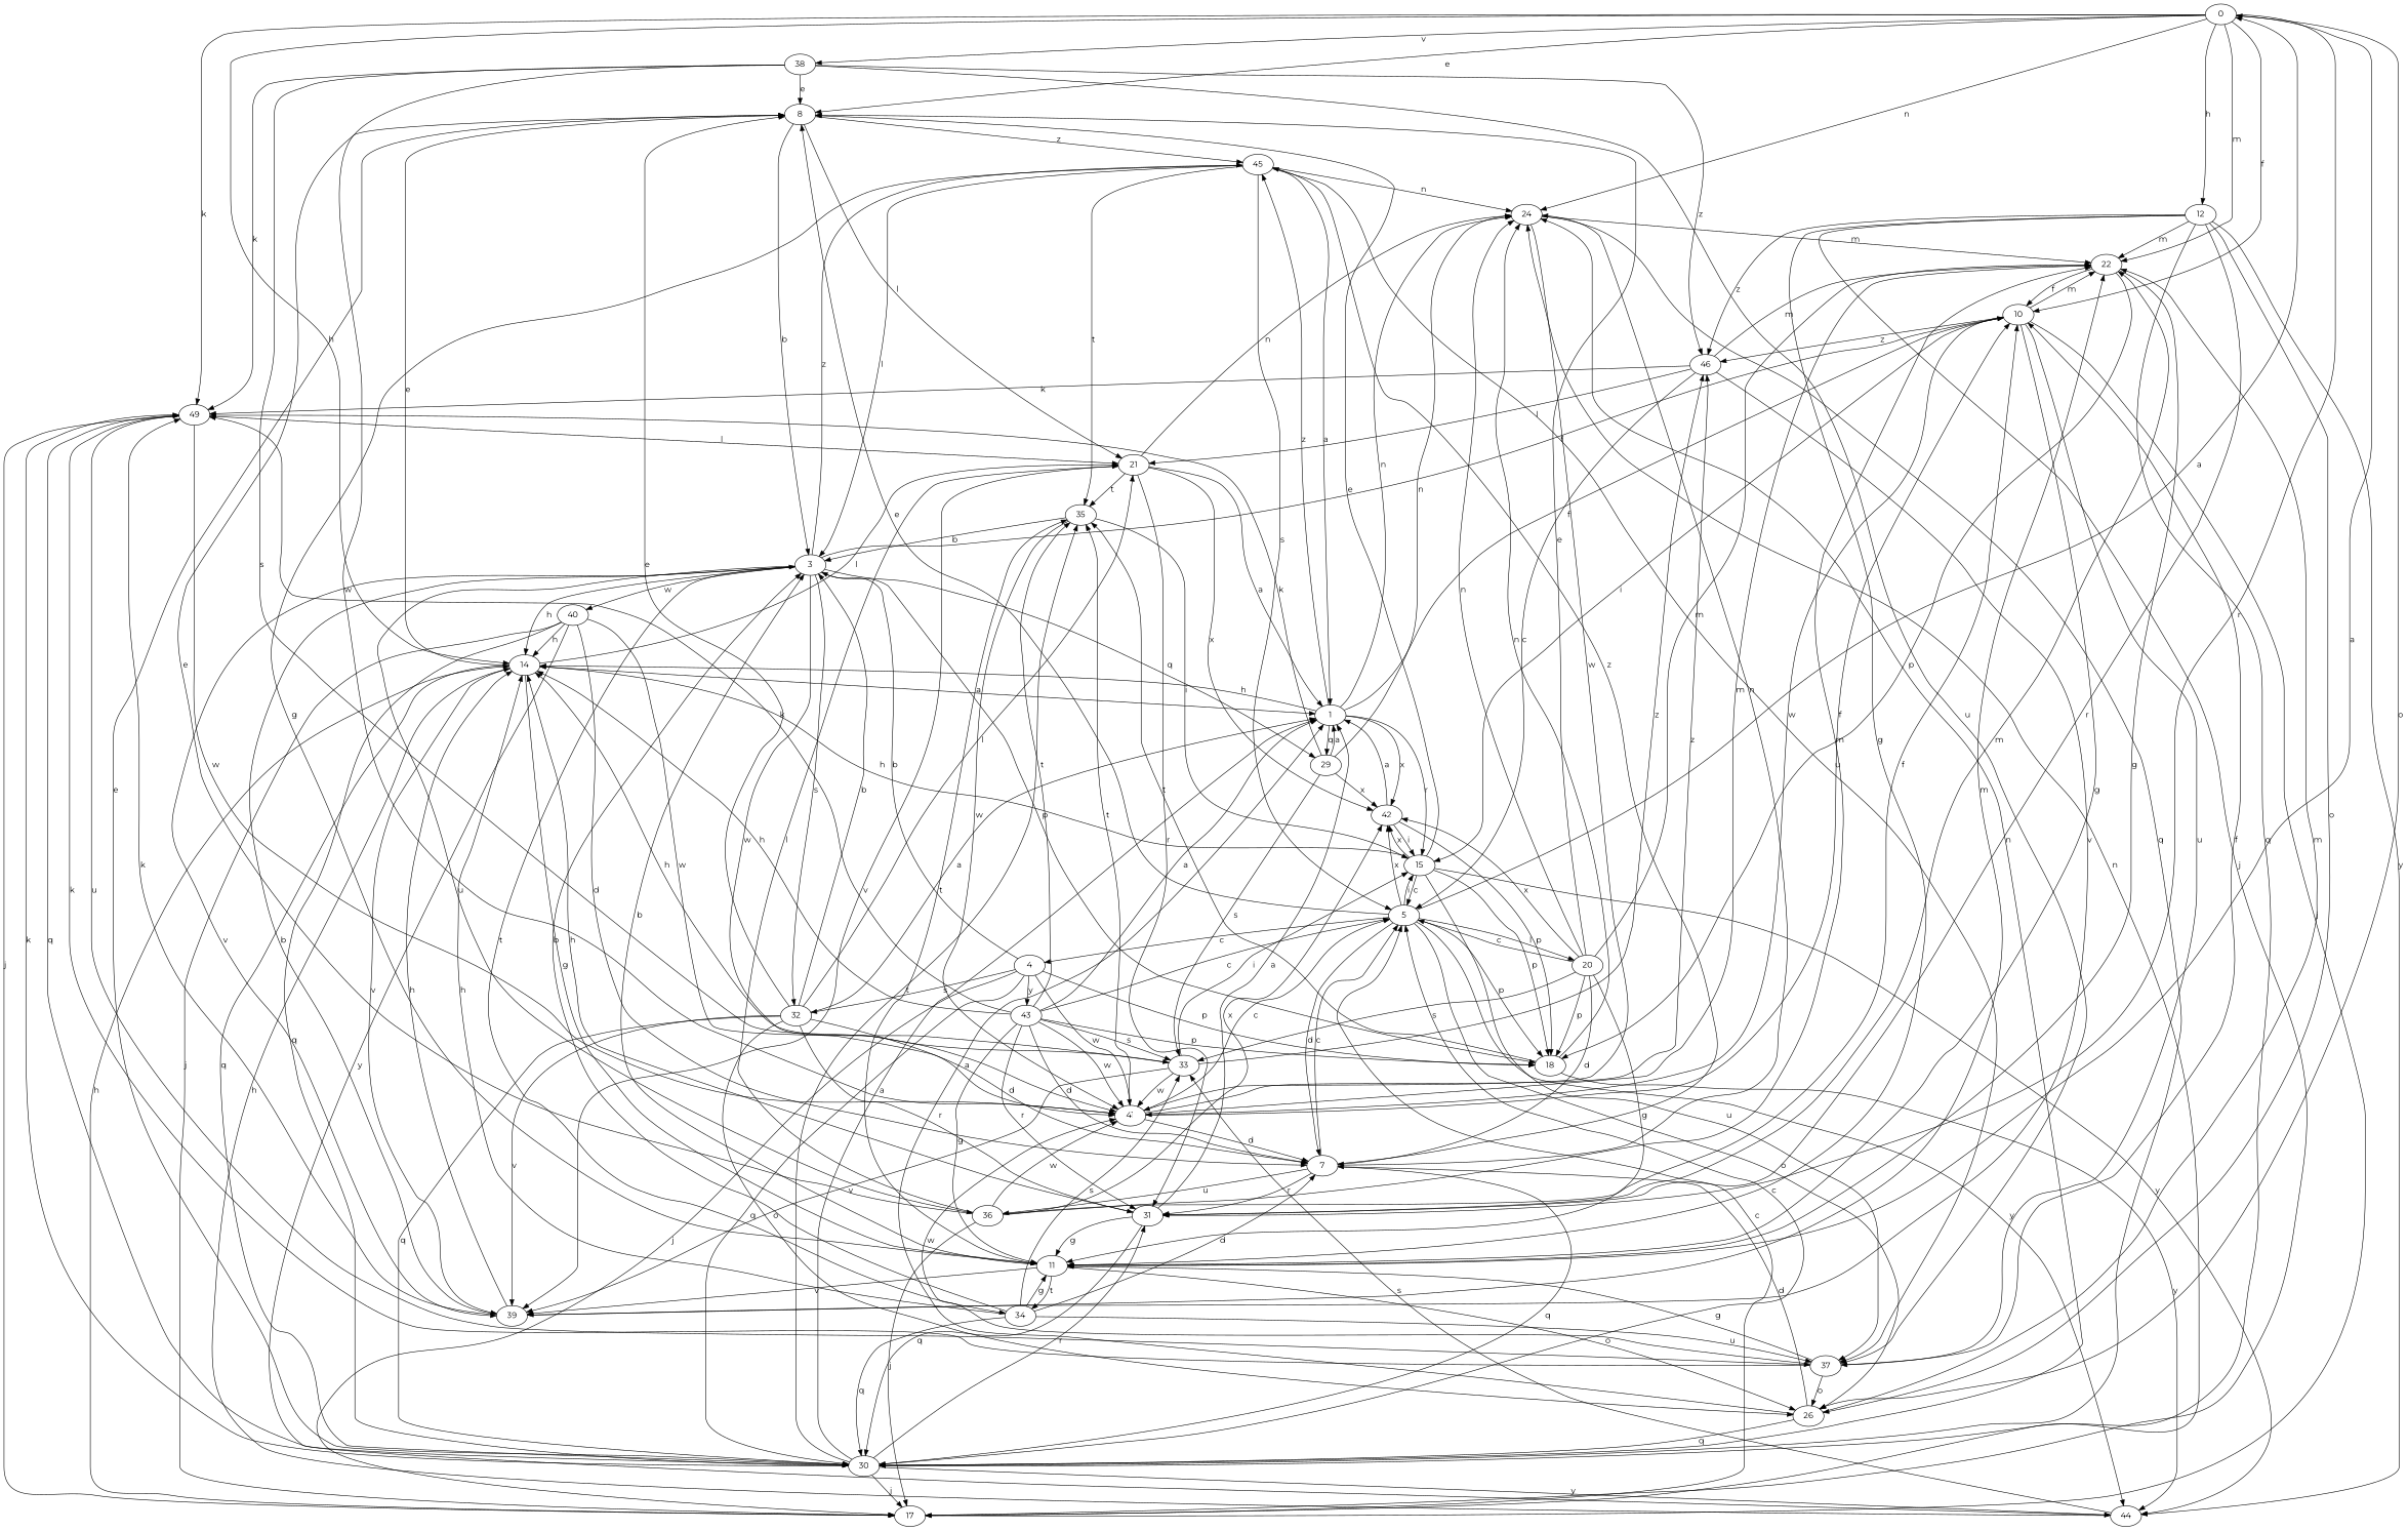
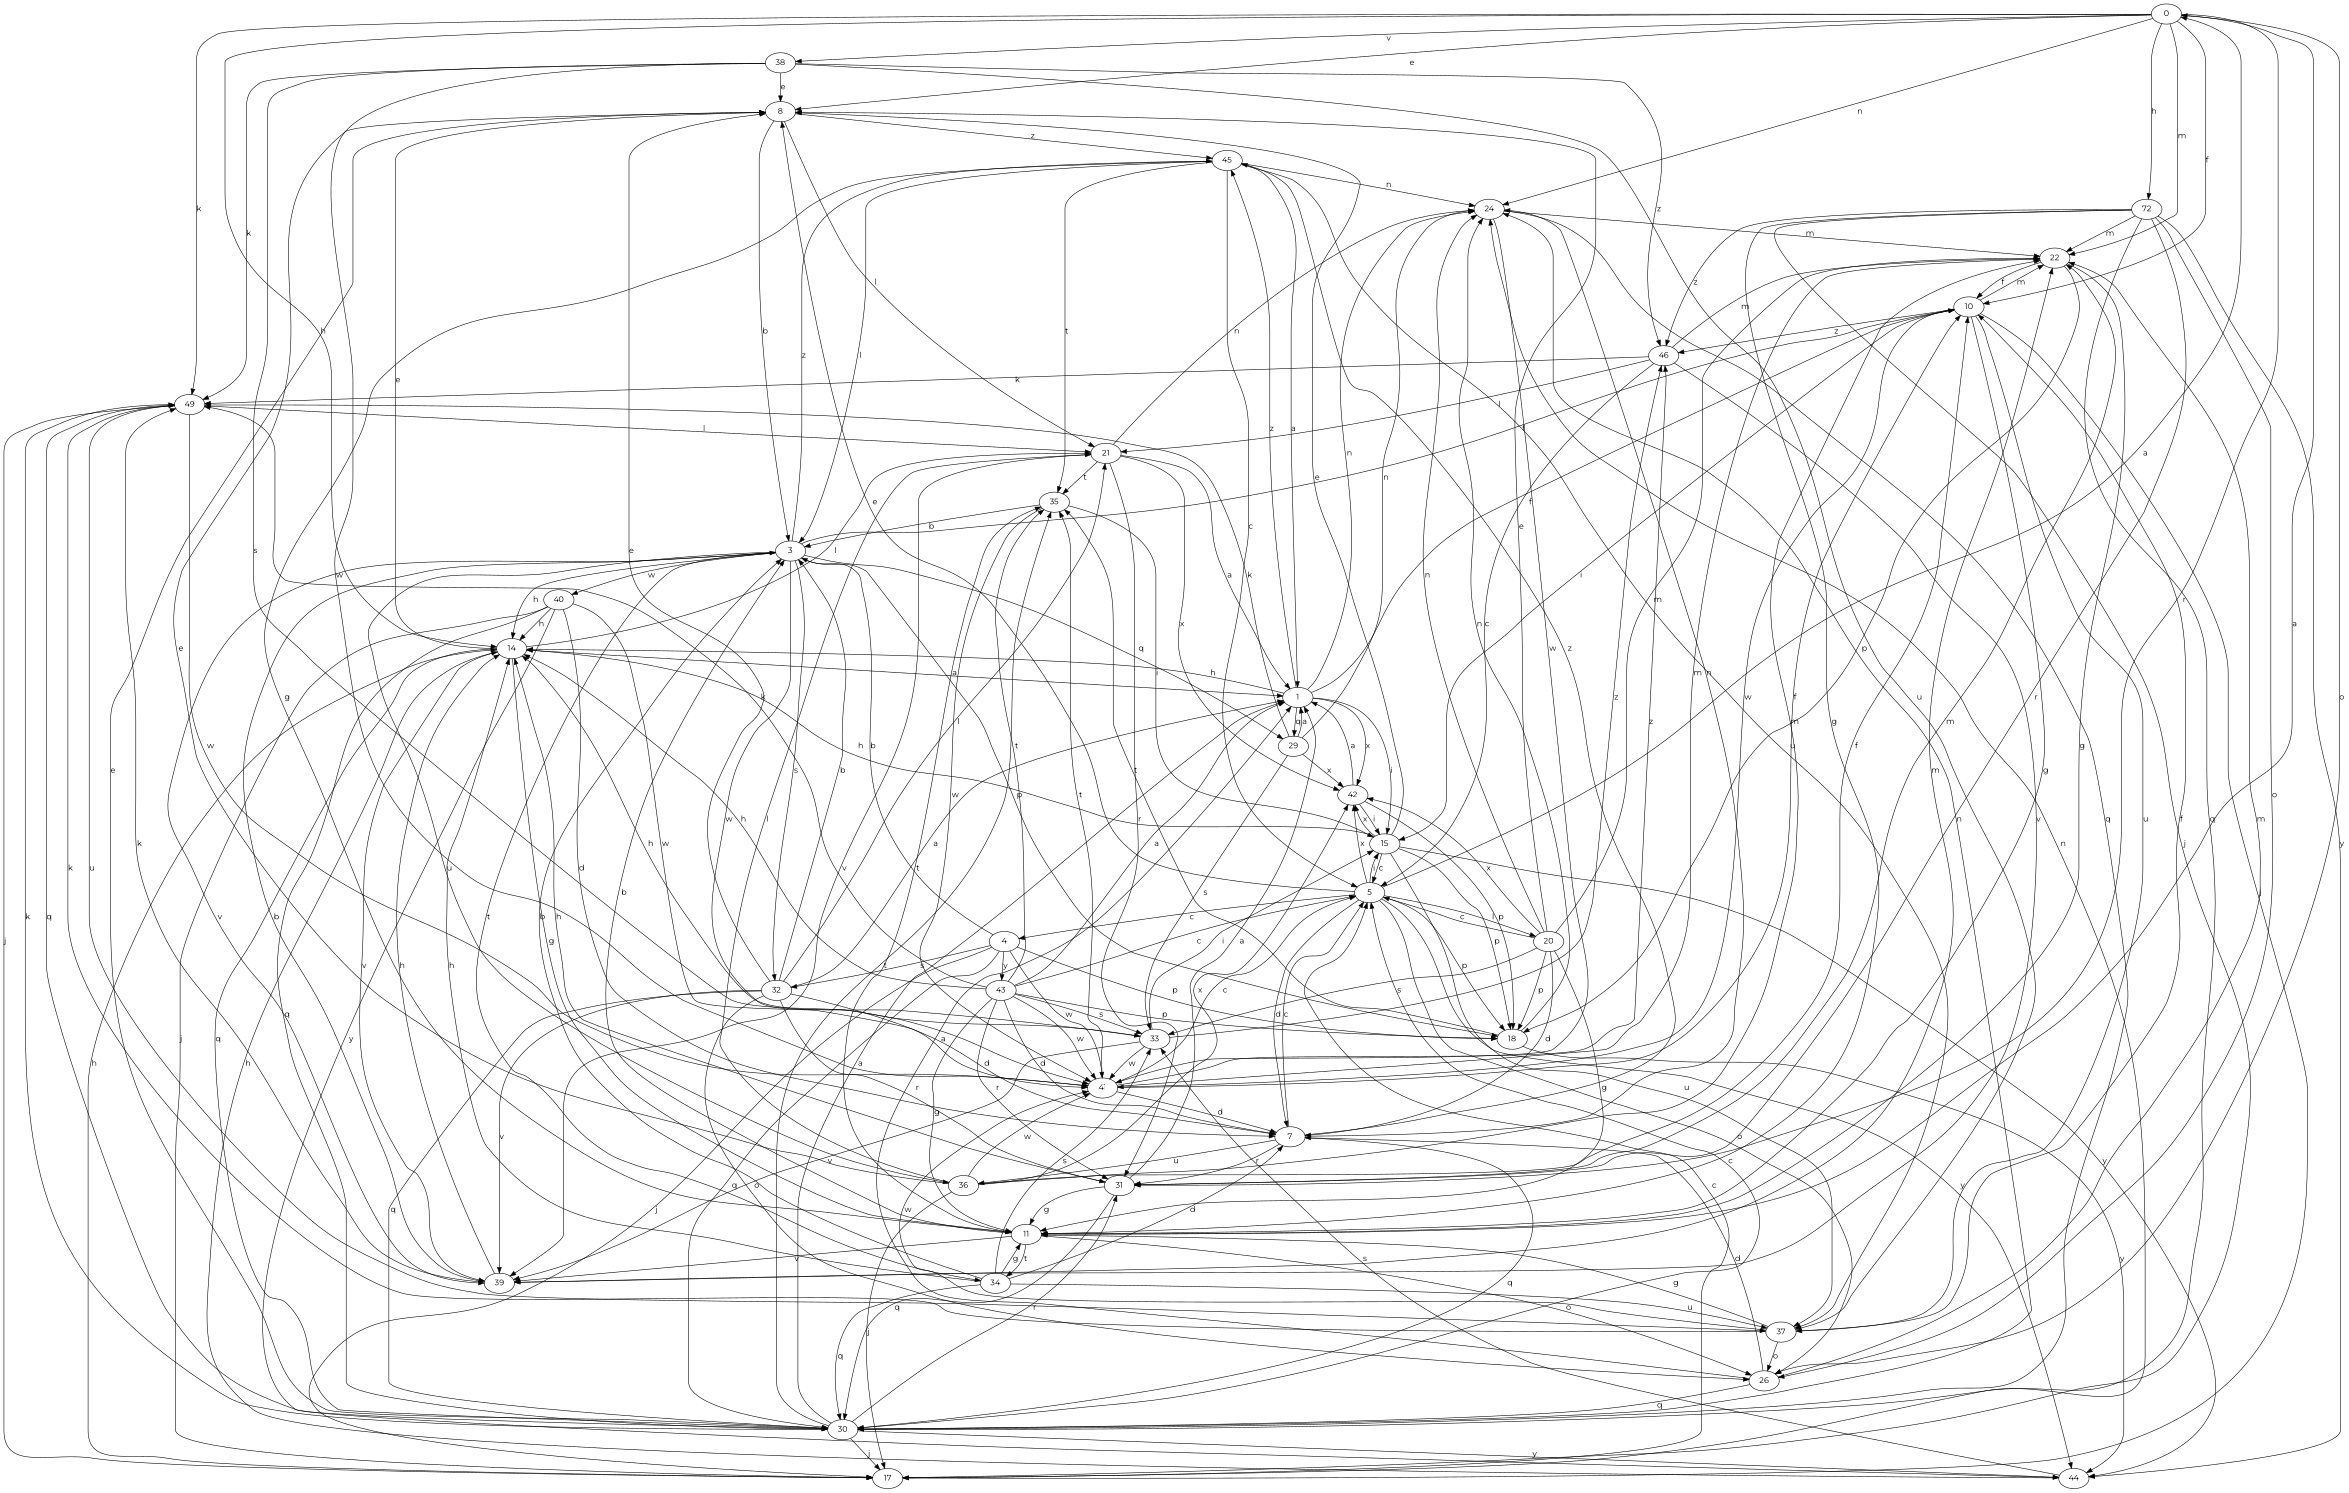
  strict digraph {
    fontname=Montserrat
    node [fontname=Montserrat]
    edge [fontname=Montserrat]
    0
    8
    10
-   12
+   12 [label=72]
    14
    n6 [label=49]
    22
    24
    26
    31
    38
    45
    3
    21
    15
    41
    17
    11
    37
    46
    30
    44
    1
    39
    n25 [label=18]
    7
    33
    29
    42
    5
    35
    32
    34
    36
    40
    4
    43
    20
    0 -> 8 [label=e]
    0 -> 10 [label=f]
    0 -> 12 [label=h]
    0 -> 14 [label=h]
    0 -> n6 [label=k]
    0 -> 22 [label=m]
    0 -> 24 [label=n]
    0 -> 26 [label=o]
    0 -> 31 [label=r]
    0 -> 38 [label=v]
    8 -> 45 [label=z]
    8 -> 3 [label=b]
    8 -> 21 [label=l]
    10 -> 22 [label=m]
    10 -> 15 [label=i]
    10 -> 41 [label=w]
    10 -> 17 [label=j]
    10 -> 11 [label=g]
    10 -> 37 [label=u]
    10 -> 46 [label=z]
    12 -> 22 [label=m]
    12 -> 26 [label=o]
    12 -> 31 [label=r]
    12 -> 17 [label=j]
    12 -> 11 [label=g]
    12 -> 46 [label=z]
    12 -> 30 [label=q]
    12 -> 44 [label=y]
    14 -> 8 [label=e]
    14 -> 21 [label=l]
    14 -> 11 [label=g]
    14 -> 30 [label=q]
    14 -> 1 [label=a]
    14 -> 39 [label=v]
    n6 -> 21 [label=l]
    n6 -> 41 [label=w]
    n6 -> 17 [label=j]
    n6 -> 37 [label=u]
    n6 -> 30 [label=q]
    22 -> 10 [label=f]
    22 -> 11 [label=g]
    22 -> n25 [label=p]
    24 -> 22 [label=m]
    24 -> 41 [label=w]
    24 -> 30 [label=q]
    26 -> 22 [label=m]
    26 -> 30 [label=q]
    26 -> 1 [label=a]
    26 -> 7 [label=d]
    31 -> 14 [label=h]
    31 -> 22 [label=m]
    31 -> 11 [label=g]
    31 -> 30 [label=q]
    31 -> 1 [label=a]
    38 -> 8 [label=e]
    38 -> n6 [label=k]
    38 -> 41 [label=w]
    38 -> 37 [label=u]
    38 -> 46 [label=z]
    38 -> 33 [label=s]
    45 -> 24 [label=n]
    45 -> 3 [label=l]
    45 -> 11 [label=g]
    45 -> 37 [label=u]
    45 -> 1 [label=a]
-   45 -> 5 [label=s]
+   45 -> 5 [label=c]
    45 -> 35 [label=t]
    3 -> 10 [label=f]
    3 -> 14 [label=h]
    3 -> 45 [label=z]
    3 -> 41 [label=w]
    3 -> 39 [label=v]
    3 -> n25 [label=p]
    3 -> 29 [label=q]
    3 -> 32 [label=s]
    3 -> 34 [label=t]
    3 -> 36 [label=u]
    3 -> 40 [label=w]
    21 -> 24 [label=n]
    21 -> 31 [label=r]
    21 -> 1 [label=a]
    21 -> 39 [label=v]
    21 -> 42 [label=x]
    21 -> 35 [label=t]
    15 -> 8 [label=e]
    15 -> 14 [label=h]
    15 -> 37 [label=u]
    15 -> 44 [label=y]
    15 -> n25 [label=p]
    15 -> 42 [label=x]
    15 -> 5 [label=c]
    41 -> 10 [label=f]
    41 -> 22 [label=m]
    41 -> 46 [label=z]
    41 -> 7 [label=d]
    41 -> 5 [label=c]
    41 -> 35 [label=t]
    17 -> 14 [label=h]
    17 -> 24 [label=n]
    17 -> 5 [label=c]
    11 -> 0 [label=a]
    11 -> 26 [label=o]
    11 -> 3 [label=b]
    11 -> 39 [label=v]
    11 -> 35 [label=t]
    11 -> 34 [label=t]
    37 -> 10 [label=f]
    37 -> n6 [label=k]
    37 -> 26 [label=o]
    37 -> 41 [label=w]
    37 -> 11 [label=g]
    46 -> n6 [label=k]
    46 -> 22 [label=m]
    46 -> 21 [label=l]
    46 -> 39 [label=v]
    46 -> 5 [label=c]
    30 -> 8 [label=e]
    30 -> n6 [label=k]
    30 -> 24 [label=n]
    30 -> 31 [label=r]
    30 -> 17 [label=j]
    30 -> 44 [label=y]
    30 -> 1 [label=a]
    30 -> 5 [label=c]
    30 -> 35 [label=t]
    44 -> 14 [label=h]
    44 -> 33 [label=s]
    1 -> 10 [label=f]
    1 -> 14 [label=h]
    1 -> 24 [label=n]
    1 -> 45 [label=z]
-   1 -> 15 [label=r]
+   1 -> 15 [label=i]
    1 -> 29 [label=q]
    1 -> 42 [label=x]
    39 -> 14 [label=h]
    39 -> n6 [label=k]
    39 -> 22 [label=m]
    39 -> 3 [label=b]
    n25 -> 24 [label=n]
    n25 -> 44 [label=y]
    n25 -> 35 [label=t]
    7 -> 24 [label=n]
    7 -> 31 [label=r]
    7 -> 45 [label=z]
    7 -> 30 [label=q]
    7 -> 5 [label=c]
    7 -> 36 [label=u]
    33 -> 14 [label=h]
    33 -> 15 [label=i]
    33 -> 41 [label=w]
    33 -> 46 [label=z]
    33 -> 39 [label=v]
    29 -> n6 [label=k]
    29 -> 24 [label=n]
    29 -> 1 [label=a]
    29 -> 33 [label=s]
    29 -> 42 [label=x]
    42 -> 15 [label=i]
    42 -> 1 [label=a]
    42 -> n25 [label=p]
    5 -> 0 [label=a]
    5 -> 8 [label=e]
    5 -> 26 [label=o]
    5 -> 15 [label=i]
    5 -> 44 [label=y]
    5 -> n25 [label=p]
    5 -> 7 [label=d]
    5 -> 42 [label=x]
    5 -> 4 [label=c]
    5 -> 20 [label=l]
    35 -> 3 [label=b]
    35 -> 15 [label=i]
    35 -> 41 [label=w]
    32 -> 8 [label=e]
    32 -> 26 [label=o]
    32 -> 31 [label=r]
    32 -> 3 [label=b]
    32 -> 21 [label=l]
    32 -> 30 [label=q]
    32 -> 1 [label=a]
    32 -> 39 [label=v]
    32 -> 7 [label=d]
    34 -> 14 [label=h]
    34 -> 3 [label=b]
    34 -> 11 [label=g]
    34 -> 37 [label=u]
    34 -> 30 [label=q]
    34 -> 7 [label=d]
    34 -> 33 [label=s]
    36 -> 8 [label=e]
    36 -> 10 [label=f]
    36 -> 22 [label=m]
    36 -> 21 [label=l]
    36 -> 41 [label=w]
    36 -> 17 [label=j]
    36 -> 42 [label=x]
    40 -> 14 [label=h]
    40 -> 41 [label=w]
    40 -> 17 [label=j]
    40 -> 30 [label=q]
    40 -> 44 [label=y]
    40 -> 7 [label=d]
    4 -> 3 [label=b]
    4 -> 41 [label=w]
    4 -> 17 [label=j]
    4 -> 30 [label=q]
    4 -> n25 [label=p]
    4 -> 32 [label=s]
    4 -> 43 [label=y]
    43 -> 14 [label=h]
    43 -> n6 [label=k]
    43 -> 31 [label=r]
    43 -> 41 [label=w]
    43 -> 11 [label=g]
    43 -> 1 [label=a]
    43 -> n25 [label=p]
    43 -> 7 [label=d]
    43 -> 33 [label=s]
    43 -> 5 [label=c]
    43 -> 35 [label=t]
    20 -> 8 [label=e]
    20 -> 22 [label=m]
    20 -> 24 [label=n]
    20 -> 11 [label=g]
    20 -> n25 [label=p]
    20 -> 7 [label=d]
    20 -> 33 [label=s]
    20 -> 42 [label=x]
    20 -> 5 [label=c]
  }
